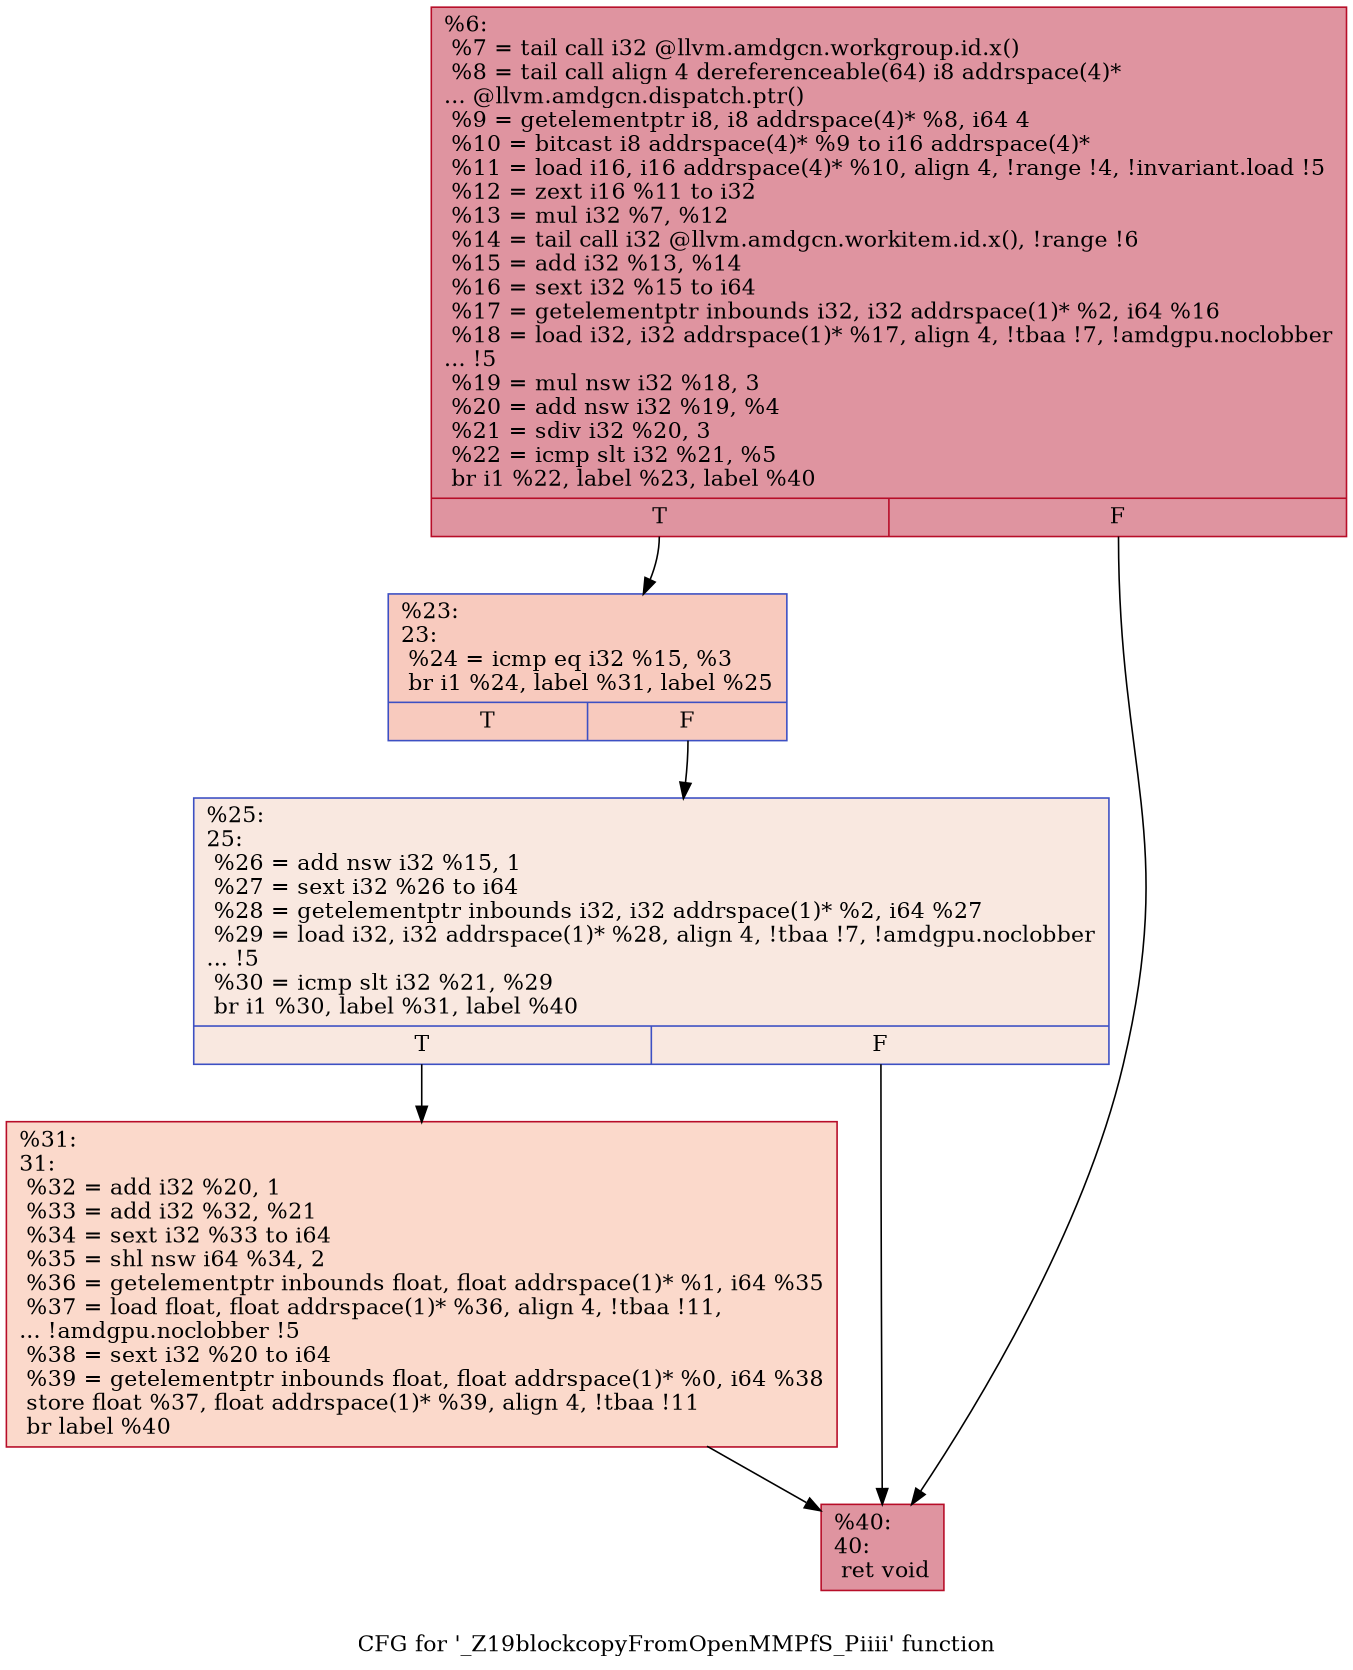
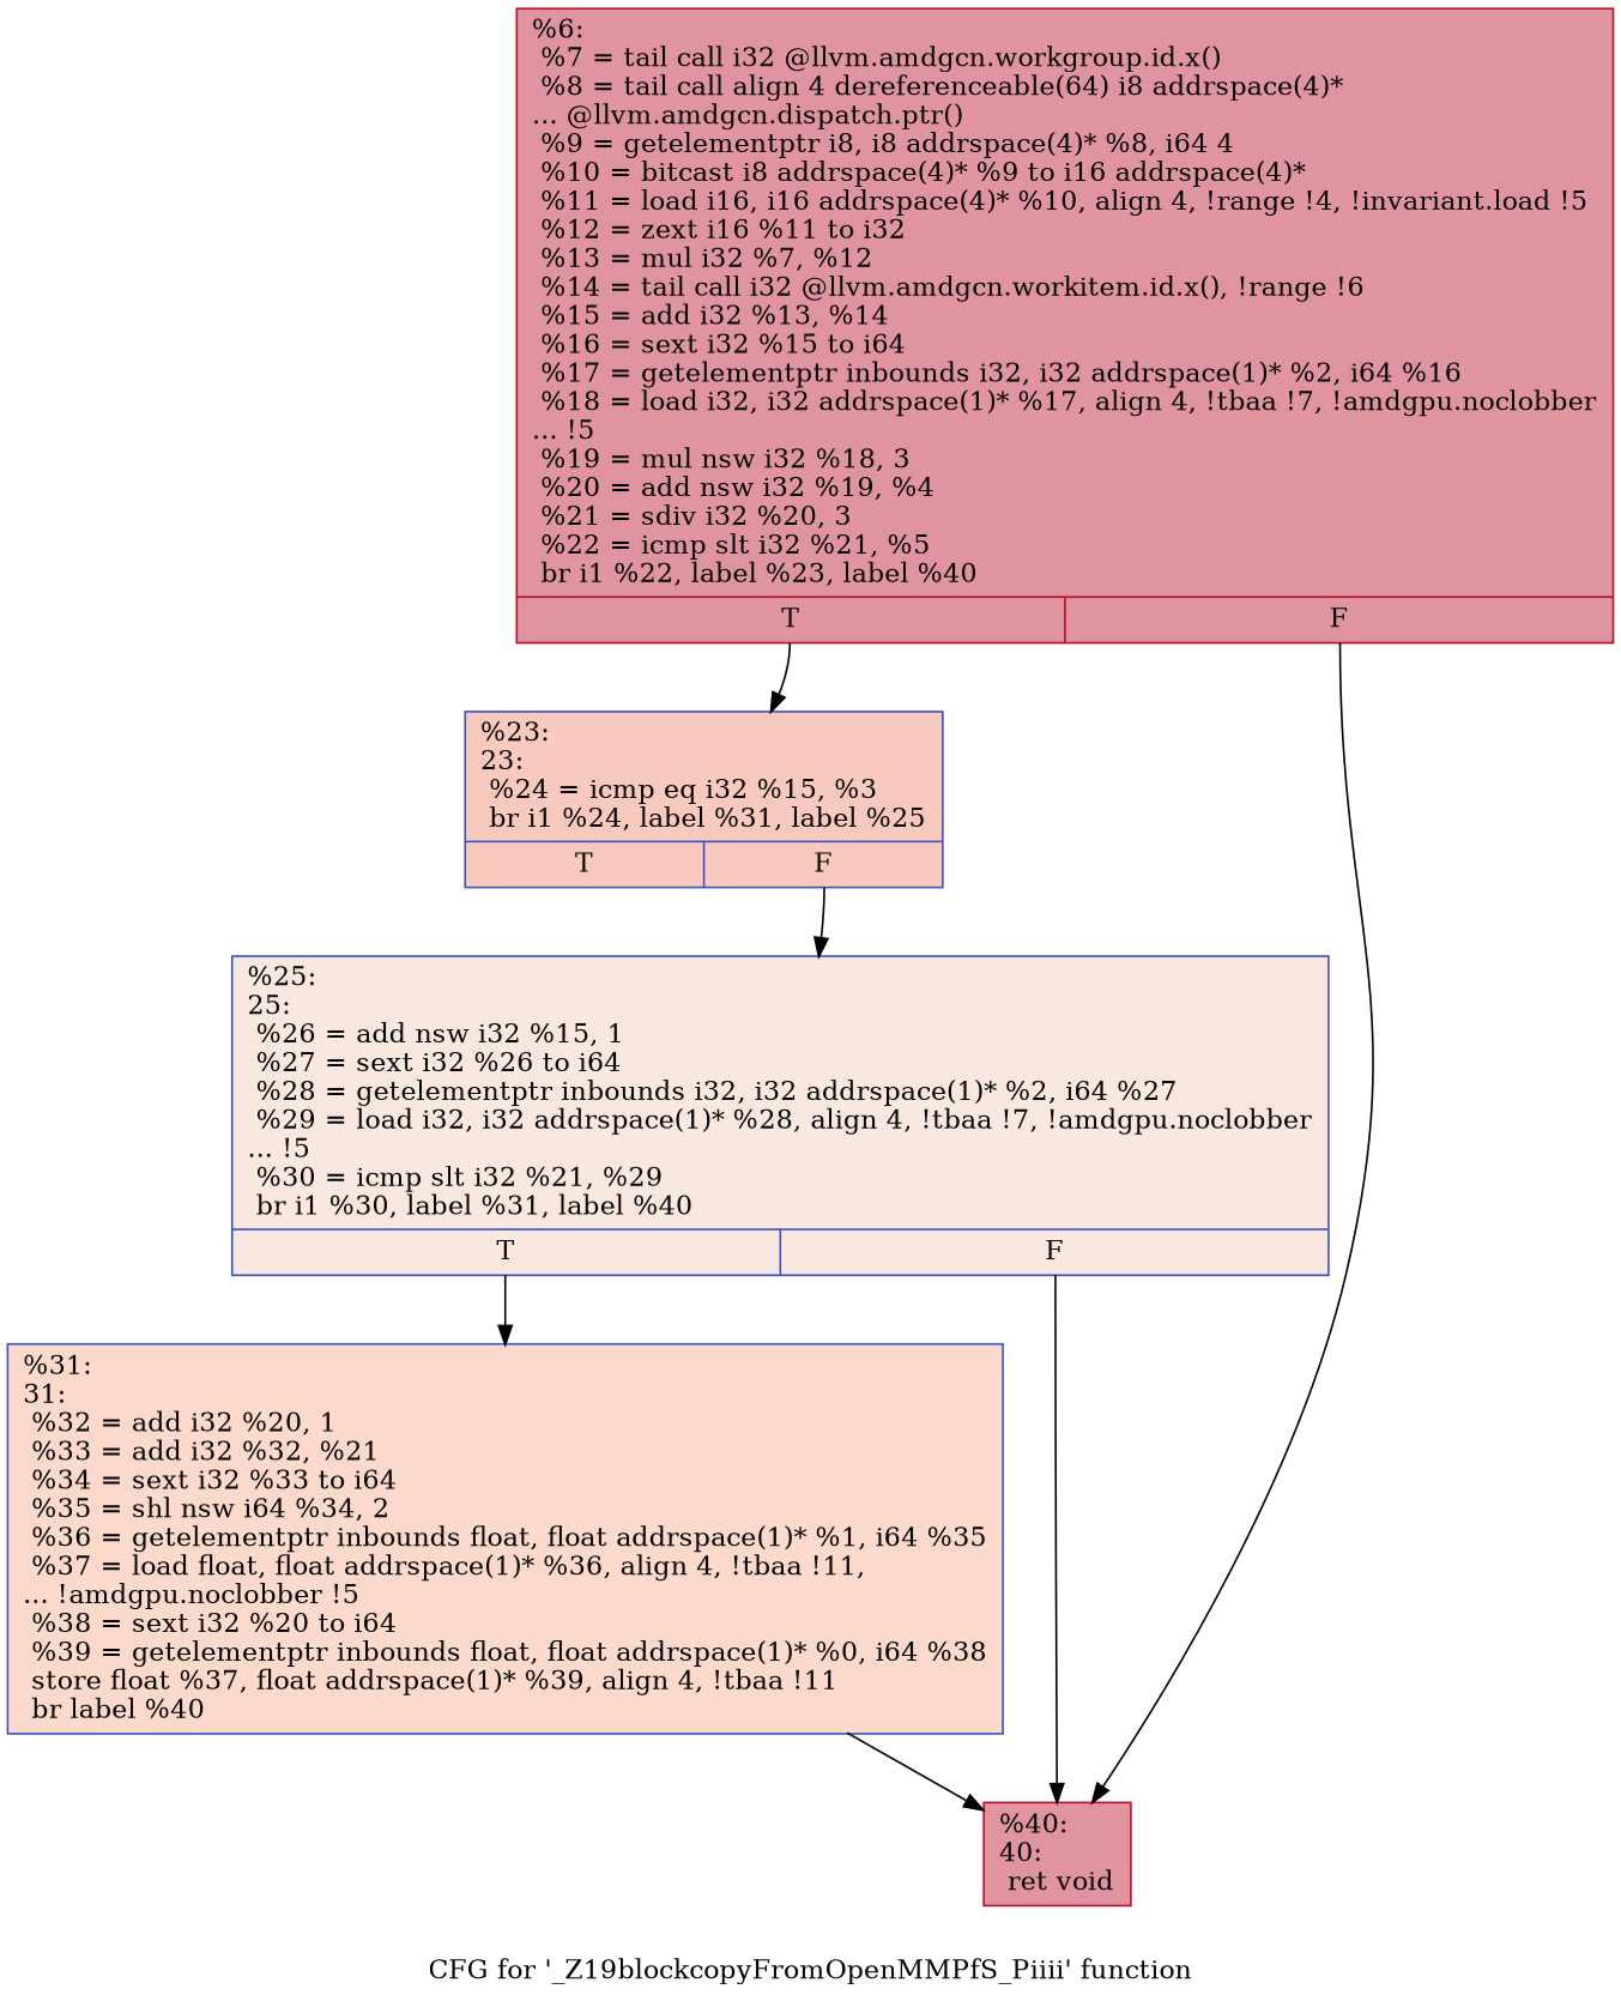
  digraph {
    label="CFG for '_Z19blockcopyFromOpenMMPfS_Piiii' function"
    node [color="#3d50c3ff" fillcolor="#b70d2870" shape=record style=filled]
    edge [tailport=s0]
    n1 [color="#b70d28ff" label="{%6:\l  %7 = tail call i32 @llvm.amdgcn.workgroup.id.x()\l  %8 = tail call align 4 dereferenceable(64) i8 addrspace(4)*\l... @llvm.amdgcn.dispatch.ptr()\l  %9 = getelementptr i8, i8 addrspace(4)* %8, i64 4\l  %10 = bitcast i8 addrspace(4)* %9 to i16 addrspace(4)*\l  %11 = load i16, i16 addrspace(4)* %10, align 4, !range !4, !invariant.load !5\l  %12 = zext i16 %11 to i32\l  %13 = mul i32 %7, %12\l  %14 = tail call i32 @llvm.amdgcn.workitem.id.x(), !range !6\l  %15 = add i32 %13, %14\l  %16 = sext i32 %15 to i64\l  %17 = getelementptr inbounds i32, i32 addrspace(1)* %2, i64 %16\l  %18 = load i32, i32 addrspace(1)* %17, align 4, !tbaa !7, !amdgpu.noclobber\l... !5\l  %19 = mul nsw i32 %18, 3\l  %20 = add nsw i32 %19, %4\l  %21 = sdiv i32 %20, 3\l  %22 = icmp slt i32 %21, %5\l  br i1 %22, label %23, label %40\l|{<s0>T|<s1>F}}"]
    n2 [fillcolor="#ef886b70" label="{%23:\l23:                                               \l  %24 = icmp eq i32 %15, %3\l  br i1 %24, label %31, label %25\l|{<s0>T|<s1>F}}"]
    n3 [color="#b70d28ff" label="{%40:\l40:                                               \l  ret void\l}"]
    n4 [fillcolor="#f1ccb870" label="{%25:\l25:                                               \l  %26 = add nsw i32 %15, 1\l  %27 = sext i32 %26 to i64\l  %28 = getelementptr inbounds i32, i32 addrspace(1)* %2, i64 %27\l  %29 = load i32, i32 addrspace(1)* %28, align 4, !tbaa !7, !amdgpu.noclobber\l... !5\l  %30 = icmp slt i32 %21, %29\l  br i1 %30, label %31, label %40\l|{<s0>T|<s1>F}}"]
-   n5 [color="#b70d28ff" fillcolor="#f7a88970" label="{%31:\l31:                                               \l  %32 = add i32 %20, 1\l  %33 = add i32 %32, %21\l  %34 = sext i32 %33 to i64\l  %35 = shl nsw i64 %34, 2\l  %36 = getelementptr inbounds float, float addrspace(1)* %1, i64 %35\l  %37 = load float, float addrspace(1)* %36, align 4, !tbaa !11,\l... !amdgpu.noclobber !5\l  %38 = sext i32 %20 to i64\l  %39 = getelementptr inbounds float, float addrspace(1)* %0, i64 %38\l  store float %37, float addrspace(1)* %39, align 4, !tbaa !11\l  br label %40\l}"]
+   n5 [fillcolor="#f7a88970" label="{%31:\l31:                                               \l  %32 = add i32 %20, 1\l  %33 = add i32 %32, %21\l  %34 = sext i32 %33 to i64\l  %35 = shl nsw i64 %34, 2\l  %36 = getelementptr inbounds float, float addrspace(1)* %1, i64 %35\l  %37 = load float, float addrspace(1)* %36, align 4, !tbaa !11,\l... !amdgpu.noclobber !5\l  %38 = sext i32 %20 to i64\l  %39 = getelementptr inbounds float, float addrspace(1)* %0, i64 %38\l  store float %37, float addrspace(1)* %39, align 4, !tbaa !11\l  br label %40\l}"]
    n1 -> n2
    n1 -> n3 [tailport=s1]
    n2 -> n4 [tailport=s1]
    n4 -> n3 [tailport=s1]
    n4 -> n5
    n5 -> n3
  }
